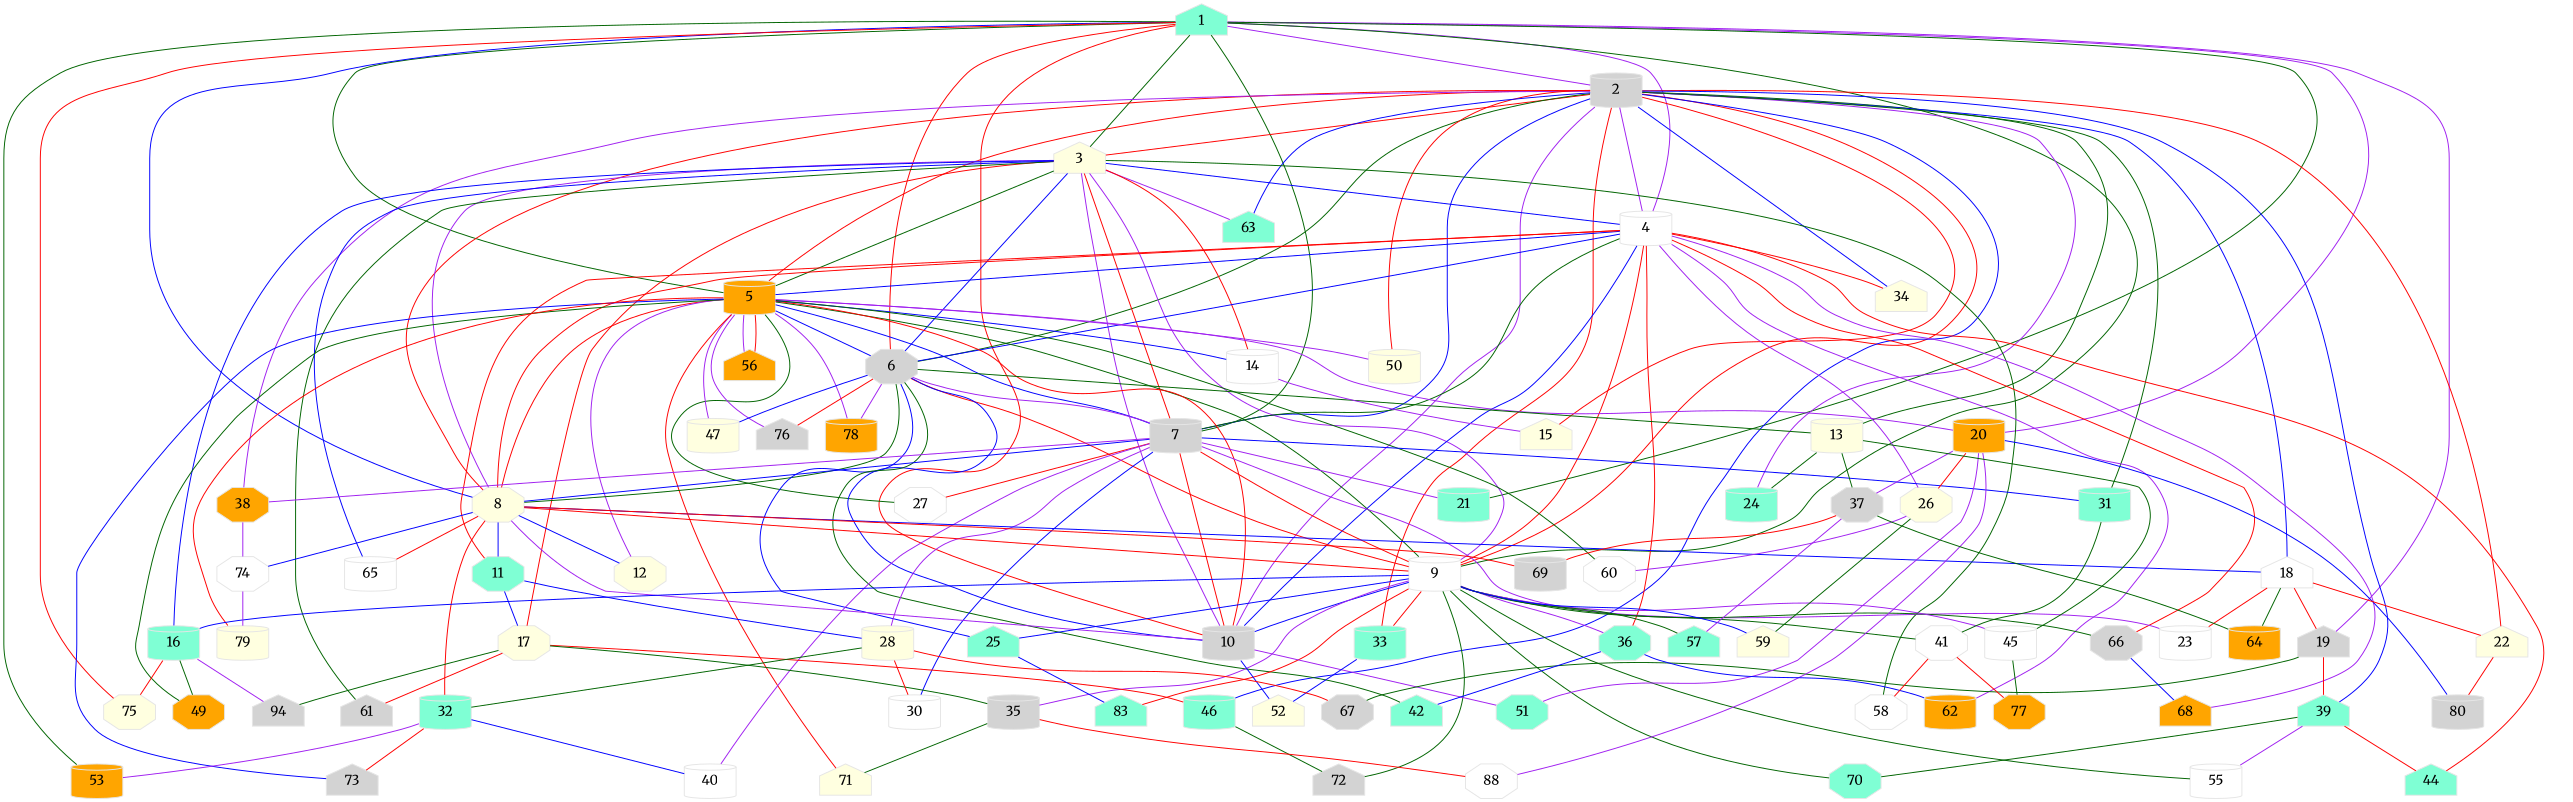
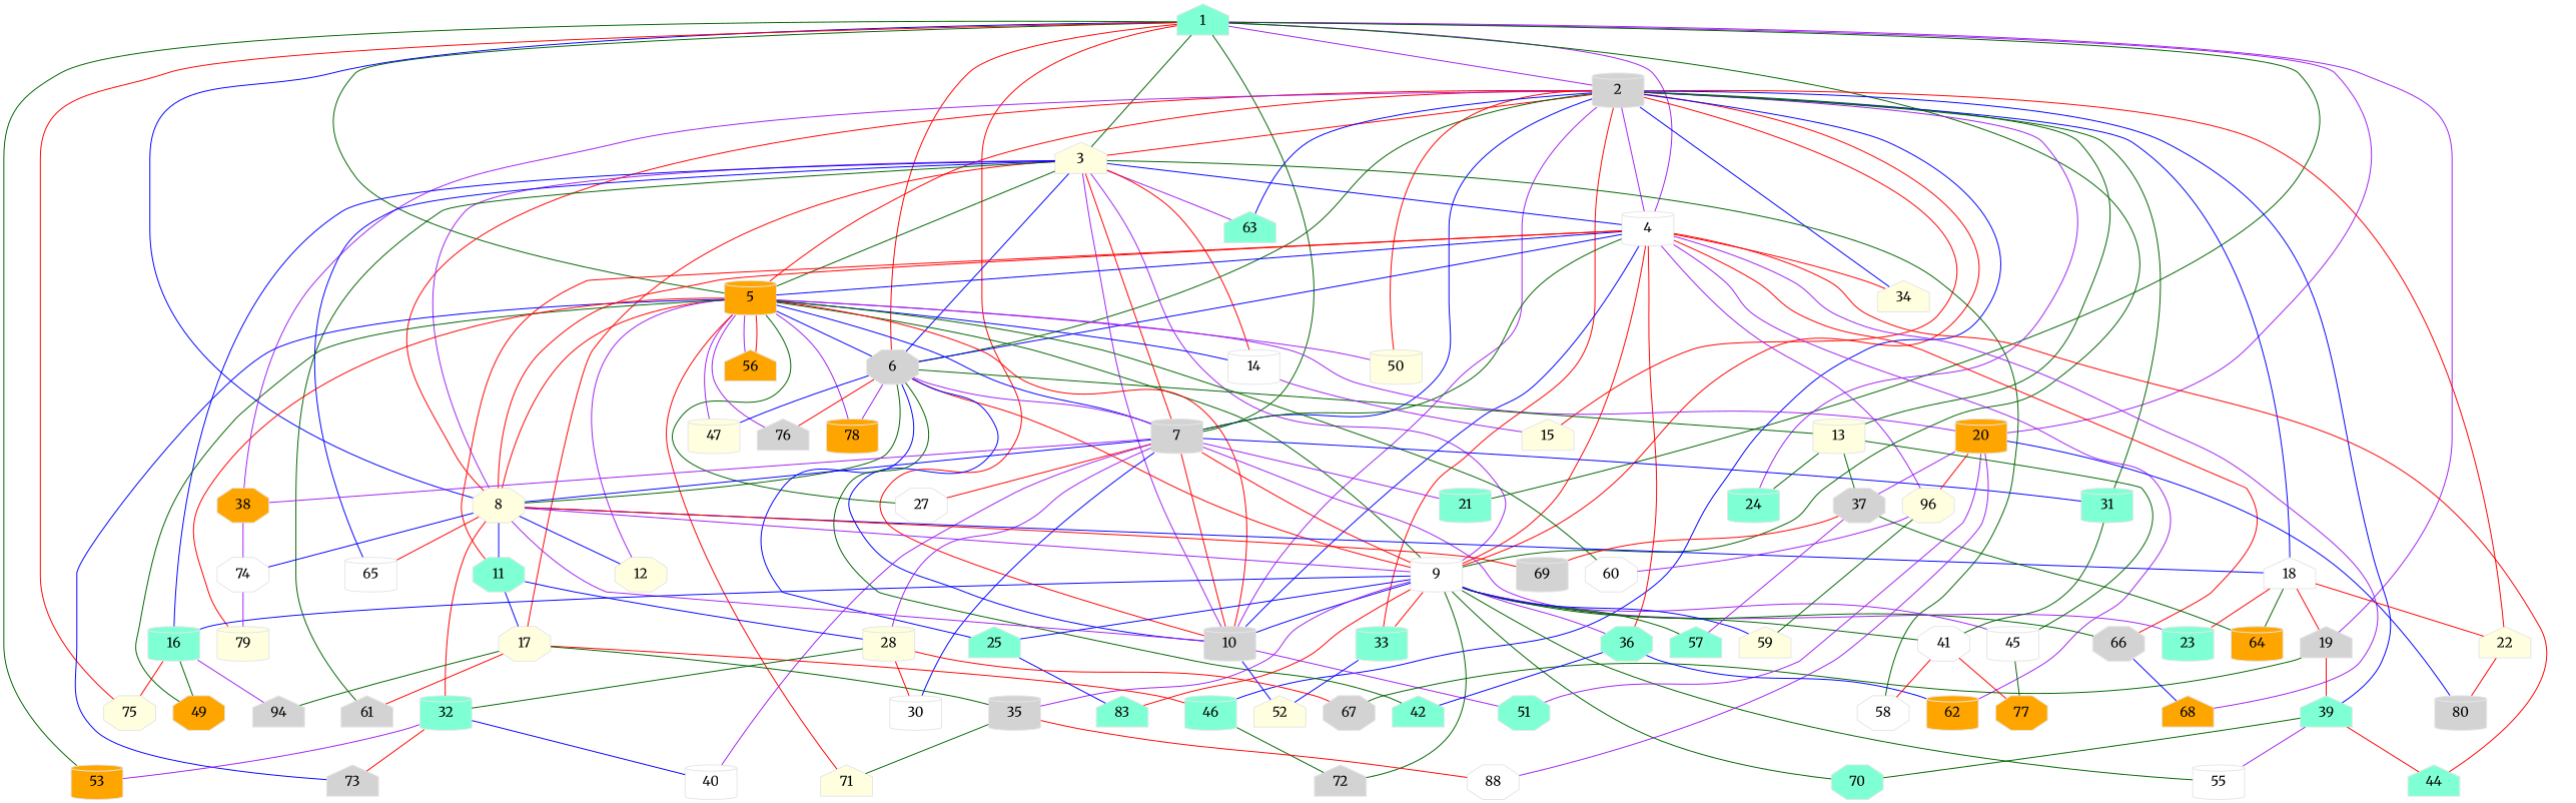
  graph {
    fontname=Merriweather
    node [color=gray90 fillcolor=aquamarine fontname=Merriweather shape=cylinder style=filled]
    edge [color=red fontname=Merriweather]
    1 [shape=house]
    2 [fillcolor=lightgrey]
    3 [fillcolor=lightyellow shape=house]
    4 [fillcolor=white]
    5 [fillcolor=orange]
    6 [fillcolor=lightgrey shape=octagon]
    7 [fillcolor=lightgrey]
    8 [fillcolor=lightyellow shape=octagon]
    9 [fillcolor=white]
    10 [fillcolor=lightgrey]
    19 [fillcolor=lightgrey shape=house]
    20 [fillcolor=orange]
    21
    53 [fillcolor=orange]
    75 [fillcolor=lightyellow shape=octagon]
    13 [fillcolor=lightyellow]
    15 [fillcolor=lightyellow shape=house]
    18 [fillcolor=white shape=house]
    22 [fillcolor=lightyellow shape=house]
    24
    31
    33
    34 [fillcolor=lightyellow shape=house]
    38 [fillcolor=orange shape=octagon]
    39 [shape=house]
    46
    50 [fillcolor=lightyellow]
    63 [shape=house]
    14 [fillcolor=white]
    16
    17 [fillcolor=lightyellow shape=octagon]
    58 [fillcolor=white shape=octagon]
    61 [fillcolor=lightgrey shape=house]
    65 [fillcolor=white]
    11 [shape=octagon]
-   26 [fillcolor=lightyellow shape=octagon]
+   26 [fillcolor=lightyellow shape=octagon label=96]
    36 [shape=octagon]
    44 [shape=house]
    62 [fillcolor=orange]
    66 [fillcolor=lightgrey shape=octagon]
    68 [fillcolor=orange shape=house]
    12 [fillcolor=lightyellow shape=octagon]
    27 [fillcolor=white shape=octagon]
    47 [fillcolor=lightyellow]
    49 [fillcolor=orange shape=octagon]
    56 [fillcolor=orange shape=house]
    60 [fillcolor=white shape=octagon]
    71 [fillcolor=lightyellow shape=house]
    73 [fillcolor=lightgrey shape=house]
    76 [fillcolor=lightgrey shape=house]
    78 [fillcolor=orange]
    79 [fillcolor=lightyellow]
    25 [shape=house]
    42 [shape=house]
-   23 [fillcolor=white]
+   23
    28 [fillcolor=lightyellow]
    30 [fillcolor=white]
    40 [fillcolor=white]
    32
    69 [fillcolor=lightgrey]
    74 [fillcolor=white shape=octagon]
    35 [fillcolor=lightgrey]
    41 [fillcolor=white shape=octagon]
    n64 [label=83 shape=house]
    45 [fillcolor=white]
    55 [fillcolor=white]
    57 [shape=house]
    59 [fillcolor=lightyellow shape=house]
    70 [shape=octagon]
    72 [fillcolor=lightgrey shape=house]
    51 [shape=octagon]
    52 [fillcolor=lightyellow shape=house]
    67 [fillcolor=lightgrey shape=octagon]
    37 [fillcolor=lightgrey shape=octagon]
    n75 [fillcolor=white label=88 shape=octagon]
    80 [fillcolor=lightgrey]
    64 [fillcolor=orange]
    n78 [fillcolor=lightgrey label=94 shape=house]
    77 [fillcolor=orange shape=octagon]
    1 -- 2 [color=purple]
    1 -- 3 [color=darkgreen]
    1 -- 4 [color=purple]
    1 -- 5 [color=darkgreen]
    1 -- 6
    1 -- 7 [color=darkgreen]
    1 -- 8 [color=blue]
    1 -- 9 [color=darkgreen]
    1 -- 10
    1 -- 19 [color=purple]
    1 -- 20 [color=purple]
    1 -- 21 [color=darkgreen]
    1 -- 53 [color=darkgreen]
    1 -- 75
    2 -- 3
    2 -- 4 [color=purple]
    2 -- 5
    2 -- 6 [color=darkgreen]
    2 -- 7 [color=blue]
    2 -- 8
    2 -- 9
    2 -- 10 [color=purple]
    2 -- 13 [color=darkgreen]
    2 -- 15
    2 -- 18 [color=blue]
    2 -- 22
    2 -- 24 [color=purple]
    2 -- 31 [color=darkgreen]
    2 -- 33
    2 -- 34 [color=blue]
    2 -- 38 [color=purple]
    2 -- 39 [color=blue]
    2 -- 46 [color=blue]
    2 -- 50
    2 -- 63 [color=blue]
    3 -- 4 [color=blue]
    3 -- 5 [color=darkgreen]
    3 -- 6 [color=blue]
    3 -- 7
    3 -- 8 [color=purple]
    3 -- 9 [color=purple]
    3 -- 10 [color=purple]
    3 -- 63 [color=purple]
    3 -- 14
    3 -- 16 [color=blue]
    3 -- 17
    3 -- 58 [color=darkgreen]
    3 -- 61 [color=darkgreen]
    3 -- 65 [color=blue]
    4 -- 5 [color=blue]
    4 -- 6 [color=blue]
    4 -- 7 [color=darkgreen]
    4 -- 8
    4 -- 9
    4 -- 10 [color=blue]
    4 -- 34
    4 -- 11
    4 -- 26 [color=purple]
    4 -- 36
    4 -- 44
    4 -- 62 [color=purple]
    4 -- 66
    4 -- 68 [color=purple]
    5 -- 6 [color=blue]
    5 -- 7 [color=blue]
    5 -- 8
    5 -- 9 [color=darkgreen]
    5 -- 10
    5 -- 20 [color=purple]
    5 -- 50 [color=purple]
    5 -- 14 [color=blue]
    5 -- 12 [color=purple]
    5 -- 27 [color=darkgreen]
    5 -- 47 [color=purple]
    5 -- 49 [color=darkgreen]
    5 -- 56 [color=purple]
    5 -- 56
    5 -- 60 [color=darkgreen]
    5 -- 71
    5 -- 73 [color=blue]
    5 -- 76 [color=purple]
    5 -- 78 [color=purple]
    5 -- 79
    6 -- 7 [color=purple]
    6 -- 8 [color=darkgreen]
    6 -- 9
    6 -- 10 [color=blue]
    6 -- 13 [color=darkgreen]
    6 -- 47 [color=blue]
    6 -- 76
    6 -- 78 [color=purple]
    6 -- 25 [color=blue]
    6 -- 42 [color=darkgreen]
    7 -- 8 [color=blue]
    7 -- 9
    7 -- 10
    7 -- 21 [color=purple]
    7 -- 31 [color=blue]
    7 -- 38 [color=purple]
    7 -- 27
    7 -- 23 [color=purple]
    7 -- 28 [color=purple]
    7 -- 30 [color=blue]
    7 -- 40 [color=purple]
-   8 -- 9
+   8 -- 9 [color=purple]
    8 -- 10 [color=purple]
    8 -- 18 [color=blue]
    8 -- 65
    8 -- 11 [color=blue]
    8 -- 12 [color=blue]
    8 -- 32
    8 -- 69
    8 -- 74 [color=blue]
    9 -- 10 [color=blue]
    9 -- 33
    9 -- 16 [color=blue]
    9 -- 36 [color=purple]
    9 -- 66 [color=darkgreen]
    9 -- 25 [color=blue]
    9 -- 35 [color=purple]
    9 -- 41 [color=darkgreen]
    9 -- n64
    9 -- 45 [color=purple]
    9 -- 55 [color=darkgreen]
    9 -- 57 [color=darkgreen]
    9 -- 59 [color=blue]
    9 -- 70 [color=darkgreen]
    9 -- 72 [color=darkgreen]
    10 -- 51 [color=purple]
    10 -- 52 [color=blue]
    19 -- 39
    19 -- 67 [color=darkgreen]
    20 -- 26
    20 -- 51 [color=purple]
    20 -- 37 [color=purple]
    20 -- n75 [color=purple]
    20 -- 80 [color=blue]
    13 -- 24 [color=darkgreen]
    13 -- 45 [color=darkgreen]
    13 -- 37 [color=darkgreen]
    18 -- 19
    18 -- 22
    18 -- 23
    18 -- 64 [color=darkgreen]
    22 -- 80
    31 -- 41 [color=darkgreen]
    33 -- 52 [color=blue]
    38 -- 74 [color=purple]
    39 -- 44
    39 -- 55 [color=purple]
    39 -- 70 [color=darkgreen]
    46 -- 72 [color=darkgreen]
    14 -- 15 [color=purple]
    16 -- 75
    16 -- 49 [color=darkgreen]
    16 -- n78 [color=purple]
    17 -- 46
    17 -- 61
    17 -- 35 [color=darkgreen]
    17 -- n78 [color=darkgreen]
    11 -- 17 [color=blue]
    11 -- 28 [color=blue]
    26 -- 60 [color=purple]
    26 -- 59 [color=darkgreen]
    36 -- 62 [color=blue]
    36 -- 42 [color=blue]
    66 -- 68 [color=blue]
    25 -- n64 [color=blue]
    28 -- 30
    28 -- 32 [color=darkgreen]
    28 -- 67
    32 -- 53 [color=purple]
    32 -- 73
    32 -- 40 [color=blue]
    74 -- 79 [color=purple]
    35 -- 71 [color=darkgreen]
    35 -- n75
    41 -- 58
    41 -- 77
    45 -- 77 [color=darkgreen]
    37 -- 69
    37 -- 57 [color=purple]
    37 -- 64 [color=darkgreen]
  }
